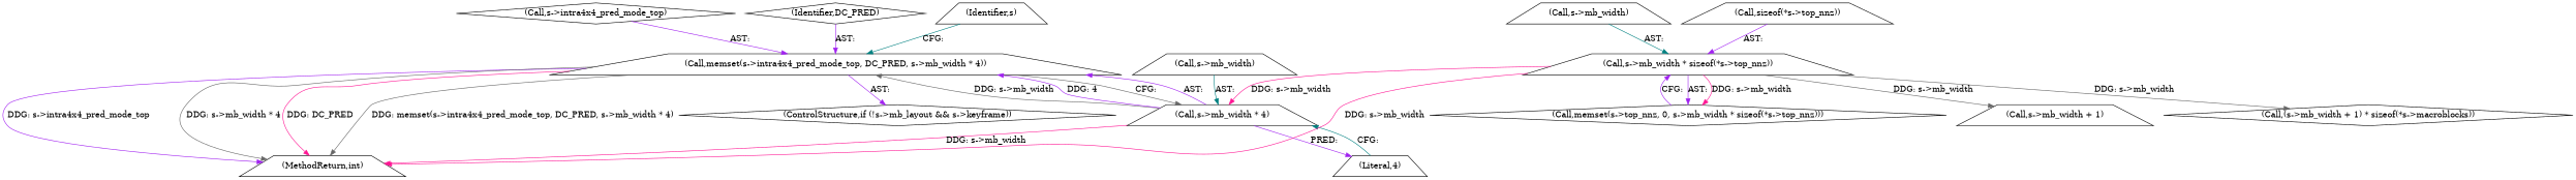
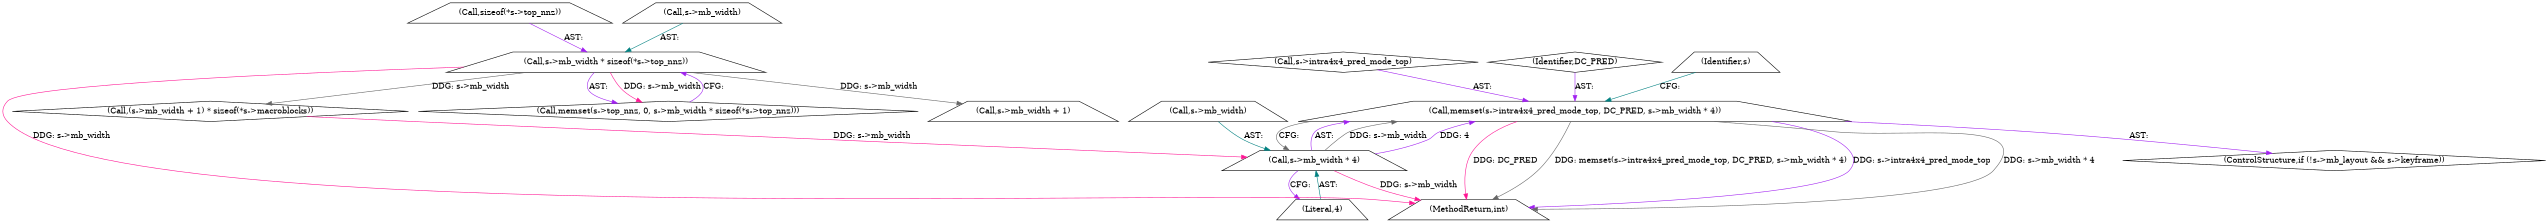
  digraph {
    node [shape=trapezium]
    edge [color=purple]
    n1 [label="(Call,memset(s->intra4x4_pred_mode_top, DC_PRED, s->mb_width * 4))"]
    n2 [label="(Call,s->mb_width * 4)"]
    n3 [label="(MethodReturn,int)"]
    n4 [label="(ControlStructure,if (!s->mb_layout && s->keyframe))" shape=diamond]
    n5 [label="(Literal,4)"]
    n6 [label="(Call,s->mb_width * sizeof(*s->top_nnz))"]
    n7 [label="(Call,(s->mb_width + 1) * sizeof(*s->macroblocks))" shape=diamond]
    n8 [label="(Call,memset(s->top_nnz, 0, s->mb_width * sizeof(*s->top_nnz)))" shape=diamond]
    n9 [label="(Call,s->mb_width + 1)"]
    n10 [label="(Call,sizeof(*s->top_nnz))"]
    n11 [label="(Call,s->intra4x4_pred_mode_top)" shape=diamond]
    n12 [label="(Call,s->mb_width)"]
    n13 [label="(Call,s->mb_width)"]
    n14 [label="(Identifier,DC_PRED)" shape=diamond]
    n15 [label="(Identifier,s)"]
    n1 -> n2 [color=gray40 label="CFG: "]
    n1 -> n3 [color=deeppink label="DDG: DC_PRED"]
    n1 -> n3 [color=gray40 label="DDG: memset(s->intra4x4_pred_mode_top, DC_PRED, s->mb_width * 4)"]
    n1 -> n3 [label="DDG: s->intra4x4_pred_mode_top"]
    n1 -> n3 [color=gray40 label="DDG: s->mb_width * 4"]
    n1 -> n4 [label="AST: "]
    n2 -> n1 [label="AST: "]
    n2 -> n1 [color=gray40 label="DDG: s->mb_width"]
    n2 -> n1 [label="DDG: 4"]
    n2 -> n3 [color=deeppink label="DDG: s->mb_width"]
-   n2 -> n5 [label="PRED: "]
-   n5 -> n2 [color=teal label="CFG: "]
-   n6 -> n2 [color=deeppink label="DDG: s->mb_width"]
+   n2 -> n5 [label="CFG: "]
+   n5 -> n2 [color=teal label="AST: "]
+   n7 -> n2 [color=deeppink label="DDG: s->mb_width"]
    n6 -> n3 [color=deeppink label="DDG: s->mb_width"]
    n6 -> n7 [color=gray40 label="DDG: s->mb_width"]
    n6 -> n8 [label="AST: "]
    n6 -> n8 [color=deeppink label="DDG: s->mb_width"]
    n6 -> n9 [color=gray40 label="DDG: s->mb_width"]
    n8 -> n6 [label="CFG: "]
    n10 -> n6 [label="AST: "]
    n11 -> n1 [label="AST: "]
    n12 -> n2 [color=teal label="AST: "]
    n13 -> n6 [color=teal label="AST: "]
    n14 -> n1 [label="AST: "]
    n15 -> n1 [color=teal label="CFG: "]
  }
